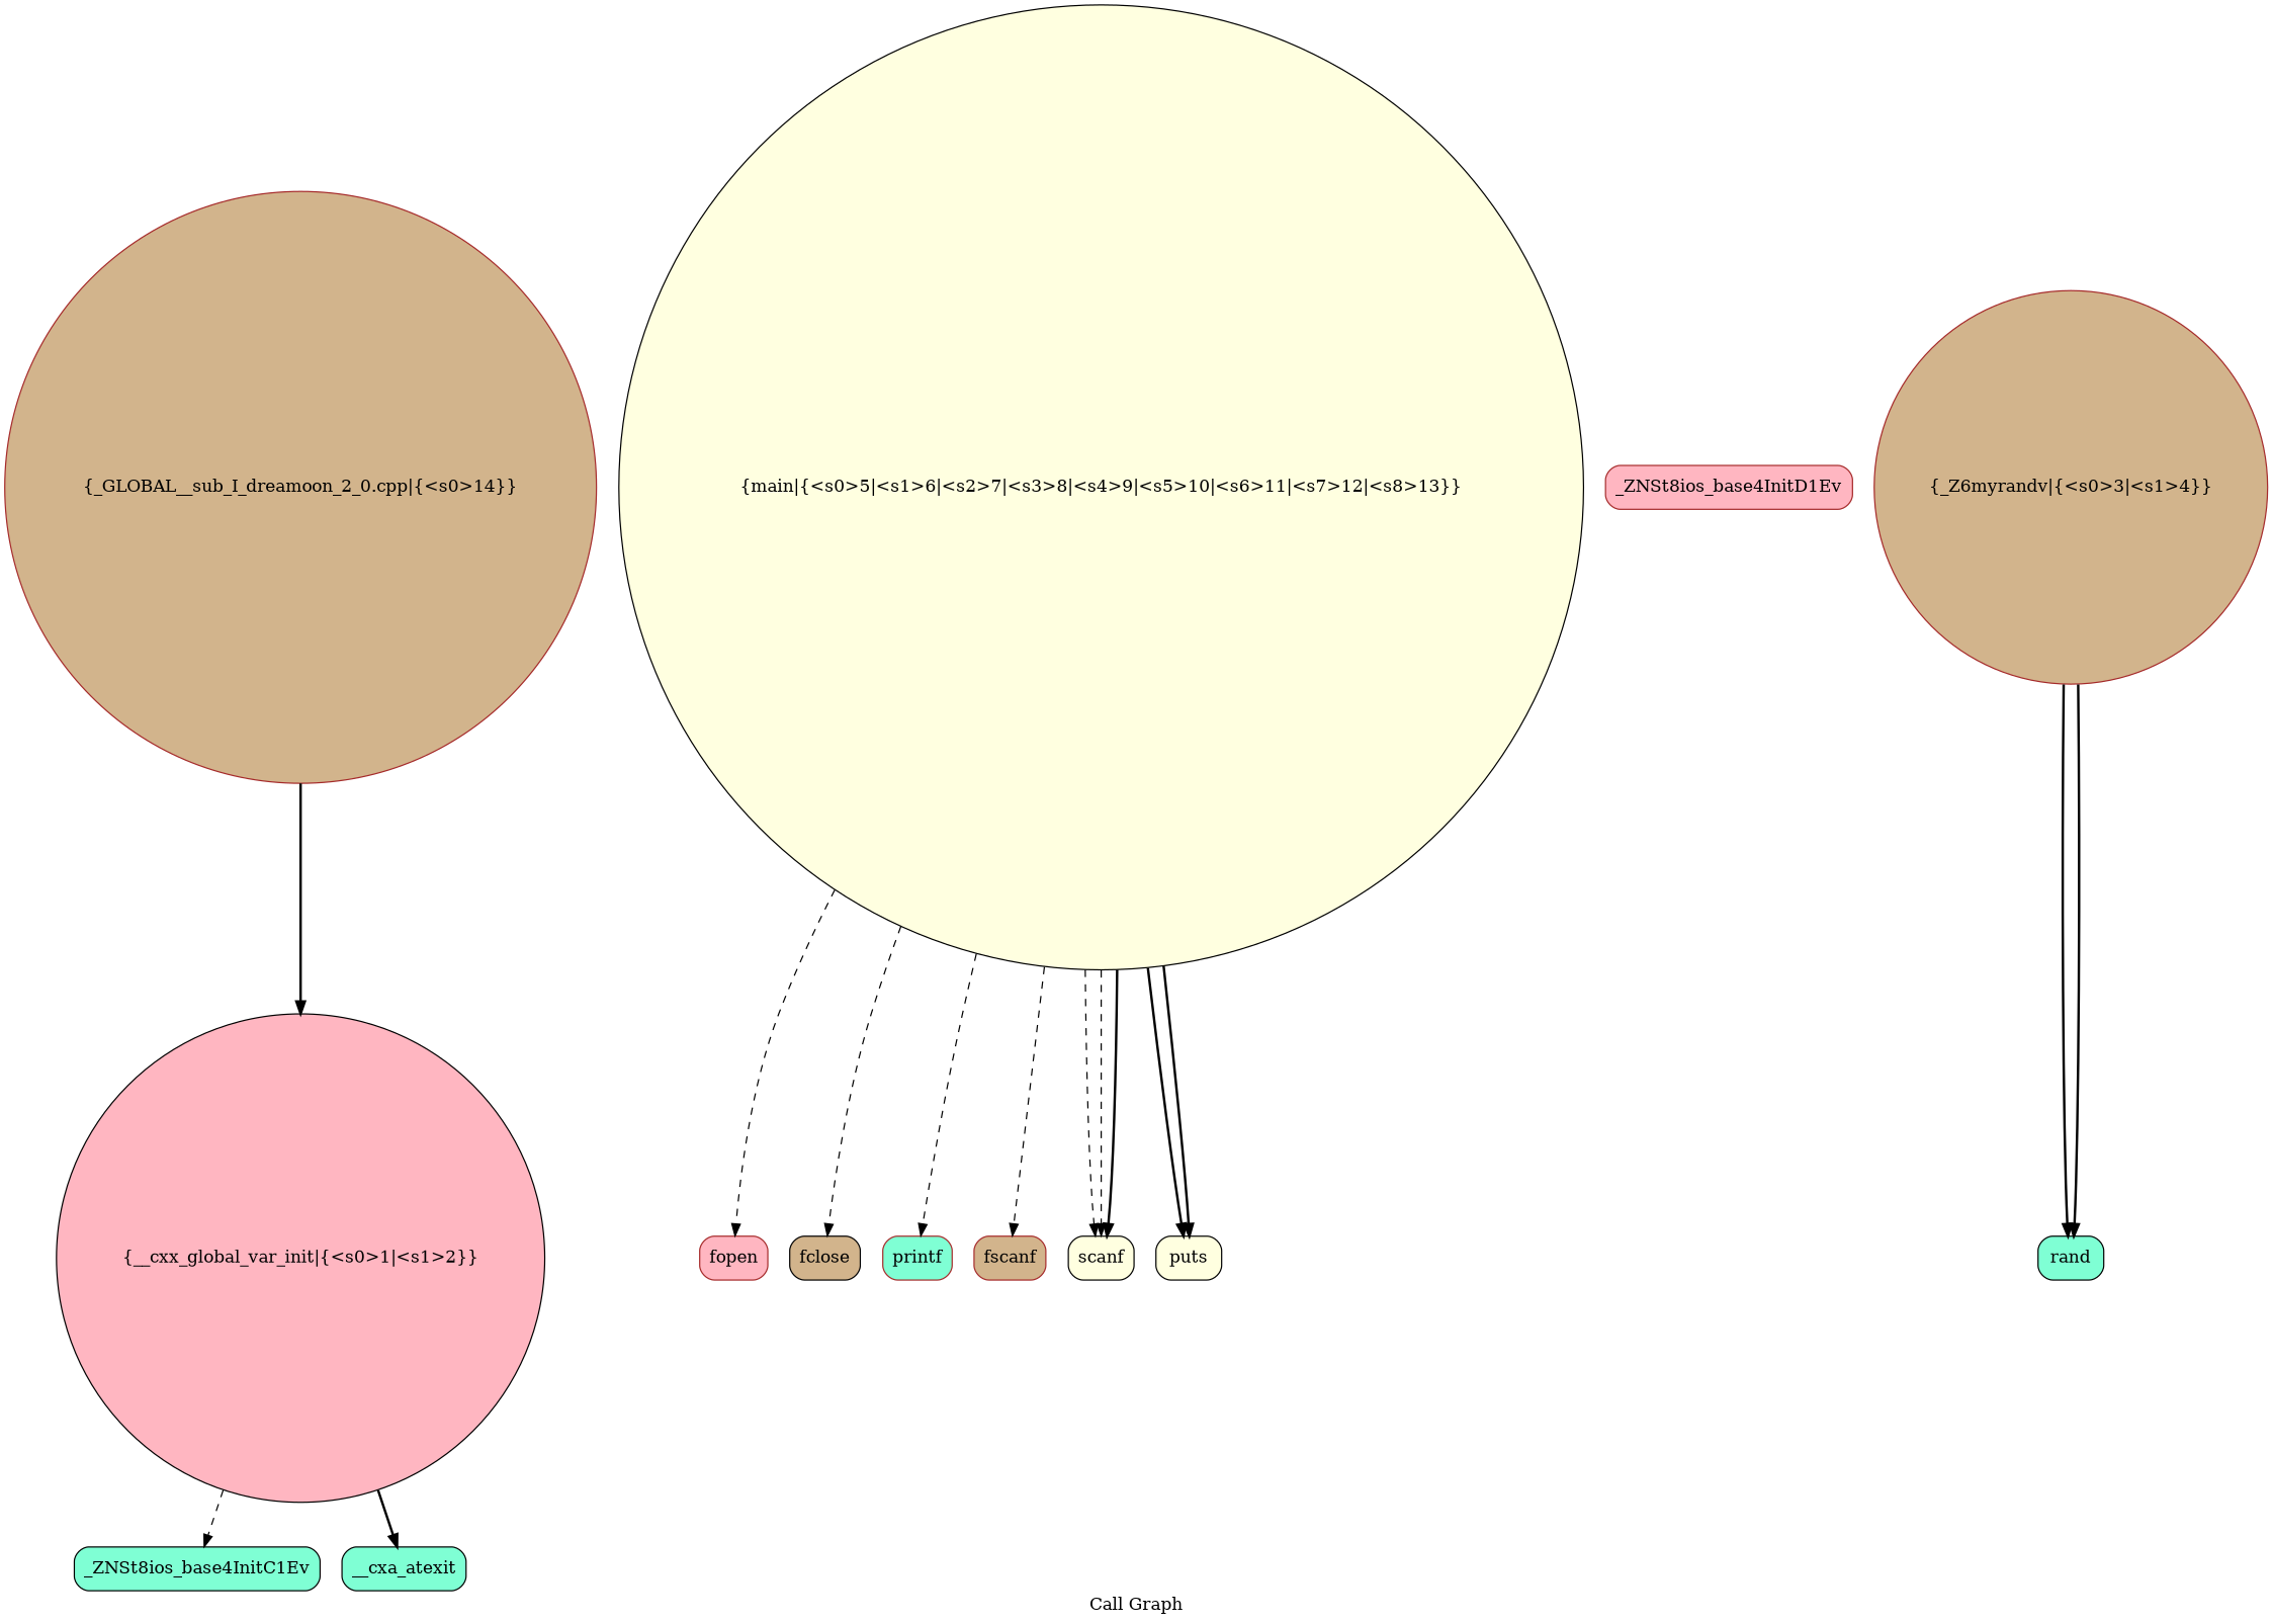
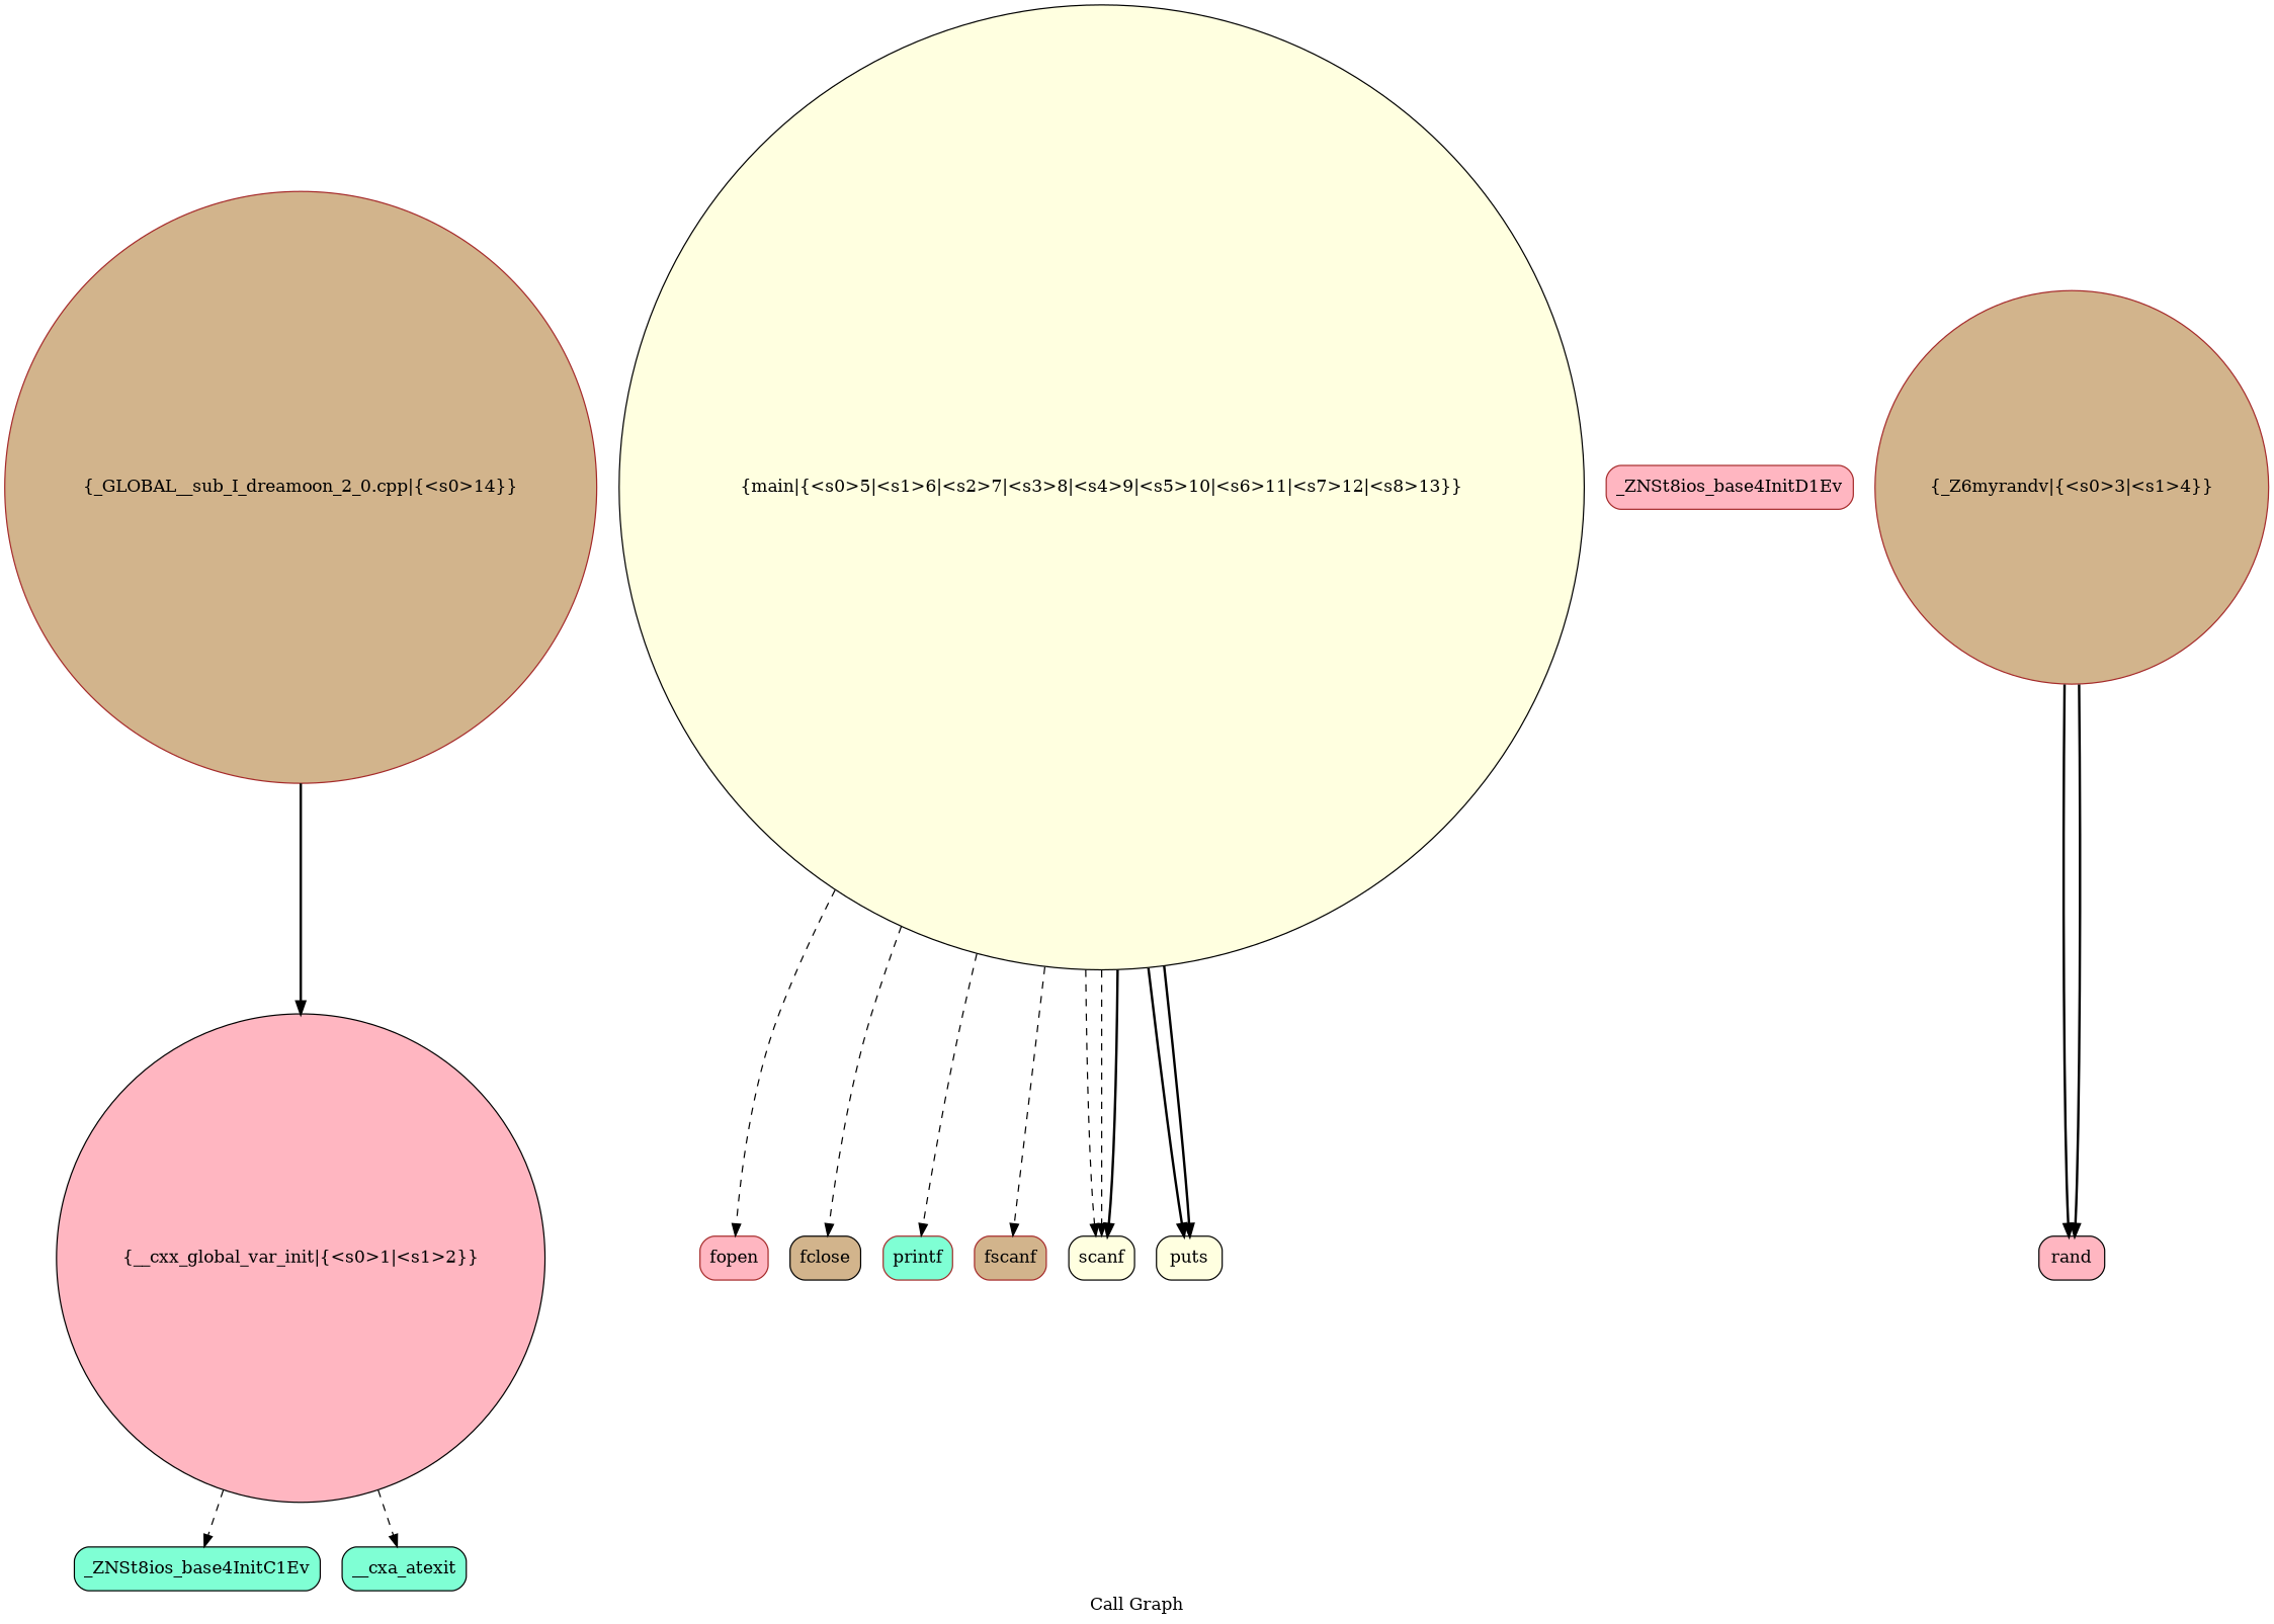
  digraph {
    label="Call Graph"
    node [color=black fillcolor=aquamarine shape=Mrecord style=filled]
    edge [color=black style=dashed tailport=s0]
    n1 [fillcolor=lightpink label="{__cxx_global_var_init|{<s0>1|<s1>2}}" shape=circle]
    n2 [label="{_ZNSt8ios_base4InitC1Ev}"]
    n3 [label="{__cxa_atexit}"]
    n4 [color=brown fillcolor=lightpink label="{fopen}"]
    n5 [color=brown fillcolor=lightpink label="{_ZNSt8ios_base4InitD1Ev}"]
    n6 [fillcolor=tan label="{fclose}"]
    n7 [color=brown fillcolor=tan label="{_Z6myrandv|{<s0>3|<s1>4}}" shape=circle]
-   n8 [label="{rand}"]
+   n8 [fillcolor=lightpink label="{rand}"]
    n9 [color=brown label="{printf}"]
    n10 [fillcolor=lightyellow label="{main|{<s0>5|<s1>6|<s2>7|<s3>8|<s4>9|<s5>10|<s6>11|<s7>12|<s8>13}}" shape=circle]
    n11 [color=brown fillcolor=tan label="{fscanf}"]
    n12 [fillcolor=lightyellow label="{scanf}"]
    n13 [fillcolor=lightyellow label="{puts}"]
    n14 [color=brown fillcolor=tan label="{_GLOBAL__sub_I_dreamoon_2_0.cpp|{<s0>14}}" shape=circle]
    n1 -> n2
-   n1 -> n3 [style=bold tailport=s1]
+   n1 -> n3 [tailport=s1]
    n7 -> n8 [style=bold]
    n7 -> n8 [style=bold tailport=s1]
    n10 -> n4
    n10 -> n6 [tailport=s2]
    n10 -> n9 [tailport=s6]
    n10 -> n11 [tailport=s1]
    n10 -> n12 [tailport=s3]
    n10 -> n12 [tailport=s4]
    n10 -> n12 [style=bold tailport=s5]
    n10 -> n13 [style=bold tailport=s7]
    n10 -> n13 [style=bold tailport=s8]
    n14 -> n1 [style=bold]
  }
